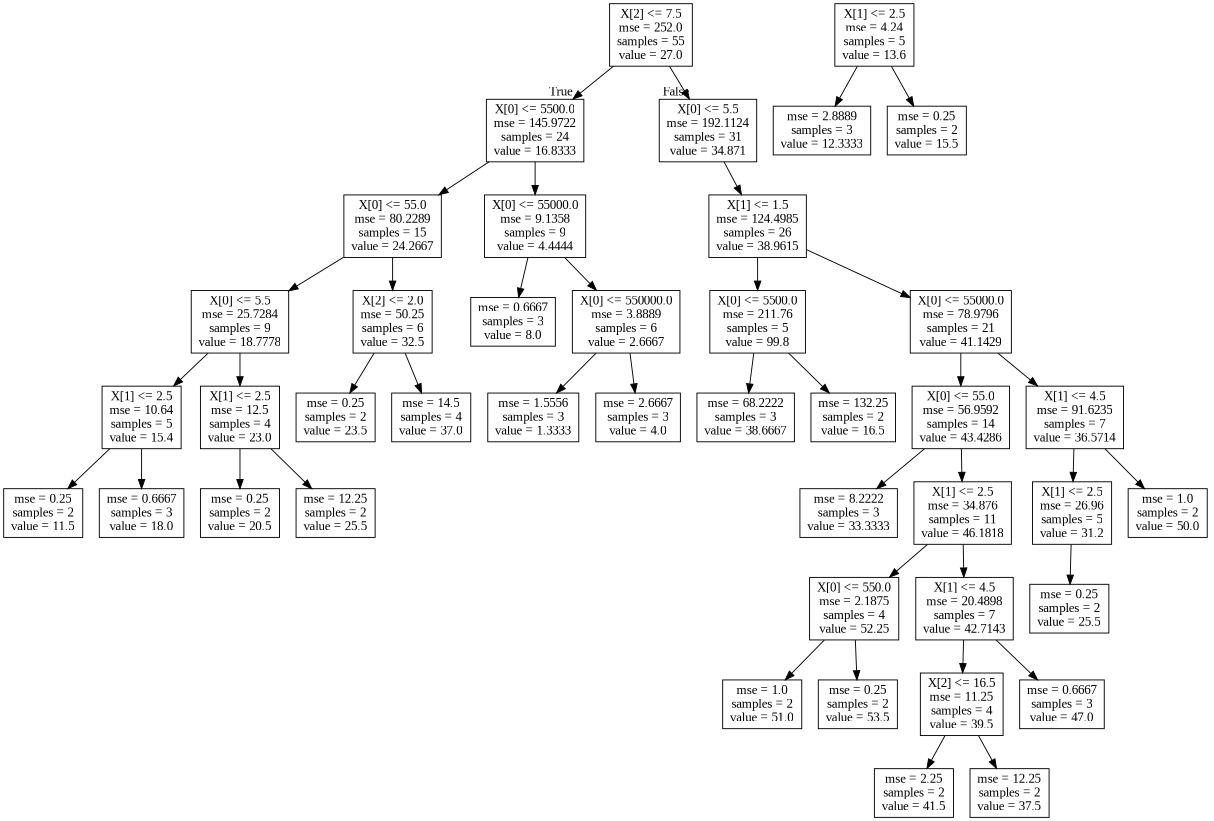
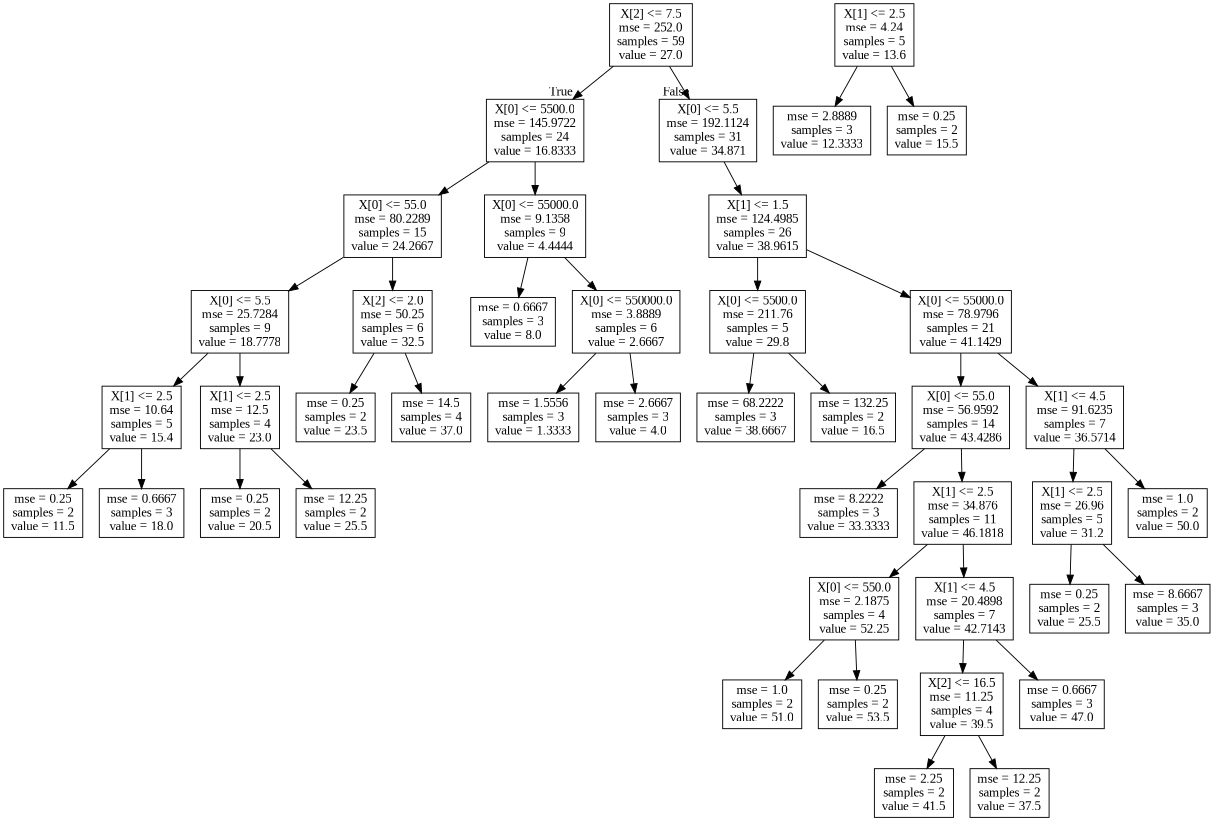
  digraph {
    fontname="Liberation Serif"
    node [fontname="Liberation Serif" shape=box]
    edge [fontname="Liberation Serif"]
-   n1 [label="X[2] <= 7.5\nmse = 252.0\nsamples = 55\nvalue = 27.0"]
+   n1 [label="X[2] <= 7.5\nmse = 252.0\nsamples = 59\nvalue = 27.0"]
    n2 [label="X[0] <= 5500.0\nmse = 145.9722\nsamples = 24\nvalue = 16.8333"]
    n3 [label="X[0] <= 5.5\nmse = 192.1124\nsamples = 31\nvalue = 34.871"]
    n4 [label="X[0] <= 55.0\nmse = 80.2289\nsamples = 15\nvalue = 24.2667"]
    n5 [label="X[0] <= 55000.0\nmse = 9.1358\nsamples = 9\nvalue = 4.4444"]
    n6 [label="X[1] <= 1.5\nmse = 124.4985\nsamples = 26\nvalue = 38.9615"]
    n7 [label="X[0] <= 5.5\nmse = 25.7284\nsamples = 9\nvalue = 18.7778"]
    n8 [label="X[2] <= 2.0\nmse = 50.25\nsamples = 6\nvalue = 32.5"]
    n9 [label="mse = 0.6667\nsamples = 3\nvalue = 8.0"]
    n10 [label="X[0] <= 550000.0\nmse = 3.8889\nsamples = 6\nvalue = 2.6667"]
    n11 [label="X[1] <= 2.5\nmse = 10.64\nsamples = 5\nvalue = 15.4"]
    n12 [label="X[1] <= 2.5\nmse = 12.5\nsamples = 4\nvalue = 23.0"]
    n13 [label="mse = 0.25\nsamples = 2\nvalue = 23.5"]
    n14 [label="mse = 14.5\nsamples = 4\nvalue = 37.0"]
    n15 [label="mse = 0.25\nsamples = 2\nvalue = 11.5"]
    n16 [label="mse = 0.6667\nsamples = 3\nvalue = 18.0"]
    n17 [label="mse = 0.25\nsamples = 2\nvalue = 20.5"]
    n18 [label="mse = 12.25\nsamples = 2\nvalue = 25.5"]
    n19 [label="mse = 1.5556\nsamples = 3\nvalue = 1.3333"]
    n20 [label="mse = 2.6667\nsamples = 3\nvalue = 4.0"]
    n21 [label="X[1] <= 2.5\nmse = 4.24\nsamples = 5\nvalue = 13.6"]
    n22 [label="mse = 2.8889\nsamples = 3\nvalue = 12.3333"]
    n23 [label="mse = 0.25\nsamples = 2\nvalue = 15.5"]
-   n24 [label="X[0] <= 5500.0\nmse = 211.76\nsamples = 5\nvalue = 99.8"]
+   n24 [label="X[0] <= 5500.0\nmse = 211.76\nsamples = 5\nvalue = 29.8"]
    n25 [label="X[0] <= 55000.0\nmse = 78.9796\nsamples = 21\nvalue = 41.1429"]
    n26 [label="mse = 68.2222\nsamples = 3\nvalue = 38.6667"]
    n27 [label="mse = 132.25\nsamples = 2\nvalue = 16.5"]
    n28 [label="X[0] <= 55.0\nmse = 56.9592\nsamples = 14\nvalue = 43.4286"]
    n29 [label="X[1] <= 4.5\nmse = 91.6235\nsamples = 7\nvalue = 36.5714"]
    n30 [label="mse = 8.2222\nsamples = 3\nvalue = 33.3333"]
    n31 [label="X[1] <= 2.5\nmse = 34.876\nsamples = 11\nvalue = 46.1818"]
    n32 [label="X[1] <= 2.5\nmse = 26.96\nsamples = 5\nvalue = 31.2"]
    n33 [label="mse = 1.0\nsamples = 2\nvalue = 50.0"]
    n34 [label="X[0] <= 550.0\nmse = 2.1875\nsamples = 4\nvalue = 52.25"]
    n35 [label="X[1] <= 4.5\nmse = 20.4898\nsamples = 7\nvalue = 42.7143"]
    n36 [label="mse = 1.0\nsamples = 2\nvalue = 51.0"]
    n37 [label="mse = 0.25\nsamples = 2\nvalue = 53.5"]
    n38 [label="X[2] <= 16.5\nmse = 11.25\nsamples = 4\nvalue = 39.5"]
    n39 [label="mse = 0.6667\nsamples = 3\nvalue = 47.0"]
    n40 [label="mse = 2.25\nsamples = 2\nvalue = 41.5"]
    n41 [label="mse = 12.25\nsamples = 2\nvalue = 37.5"]
    n42 [label="mse = 0.25\nsamples = 2\nvalue = 25.5"]
+   n43 [label="mse = 8.6667\nsamples = 3\nvalue = 35.0"]
    n1 -> n2 [headlabel=True labelangle=45 labeldistance=2.5]
    n1 -> n3 [headlabel=False labelangle=-45 labeldistance=2.5]
    n2 -> n4
    n2 -> n5
    n3 -> n6
    n4 -> n7
    n4 -> n8
    n5 -> n9
    n5 -> n10
    n6 -> n24
    n6 -> n25
    n7 -> n11
    n7 -> n12
    n8 -> n13
    n8 -> n14
    n10 -> n19
    n10 -> n20
    n11 -> n15
    n11 -> n16
    n12 -> n17
    n12 -> n18
    n21 -> n22
    n21 -> n23
    n24 -> n26
    n24 -> n27
    n25 -> n28
    n25 -> n29
    n28 -> n30
    n28 -> n31
    n29 -> n32
    n29 -> n33
    n31 -> n34
    n31 -> n35
    n32 -> n42
+   n32 -> n43
    n34 -> n36
    n34 -> n37
    n35 -> n38
    n35 -> n39
    n38 -> n40
    n38 -> n41
  }
